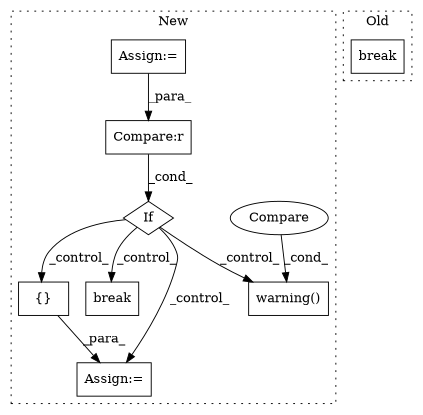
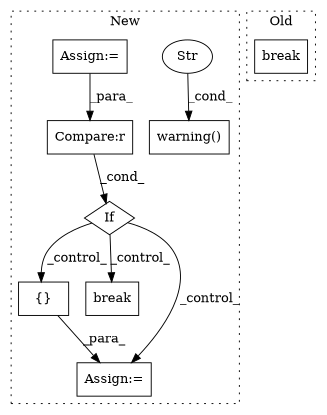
  digraph {
    node [a=94 l=3 shape=box]
    n1 [a=75 l="15,1" label="warning()" s="7197,7226"]
-   n2 [a=66 l=14 label=Compare s=7212 shape=ellipse]
+   n2 [a=66 l=14 label=Str s=7212 shape=ellipse]
    n3 [a=96 label=If s=6007 shape=diamond]
    n4 [a=59 l="1,0" label="{}" s="7004,7017"]
    n5 [l=5 label=break s=6083]
    n6 [a=40 l=10 label="Compare:r" s=6010]
    n7 [a=68 label="Assign:=" s=7001]
    n8 [a=68 label="Assign:=" s=5759]
    n9 [l=5 label=break s=5983]
    subgraph cluster_1 {
      label=New
      style=dotted
      n1
      n2
      n3
      n4
      n5
      n6
      n7
      n8
    }
    subgraph cluster_2 {
      label=Old
      style=dotted
      n9
    }
    n2 -> n1 [label=_cond_]
-   n3 -> n1 [label=_control_]
    n3 -> n4 [label=_control_]
    n3 -> n5 [label=_control_]
    n3 -> n7 [label=_control_]
    n4 -> n7 [label=_para_]
    n6 -> n3 [label=_cond_]
    n8 -> n6 [label=_para_]
  }
